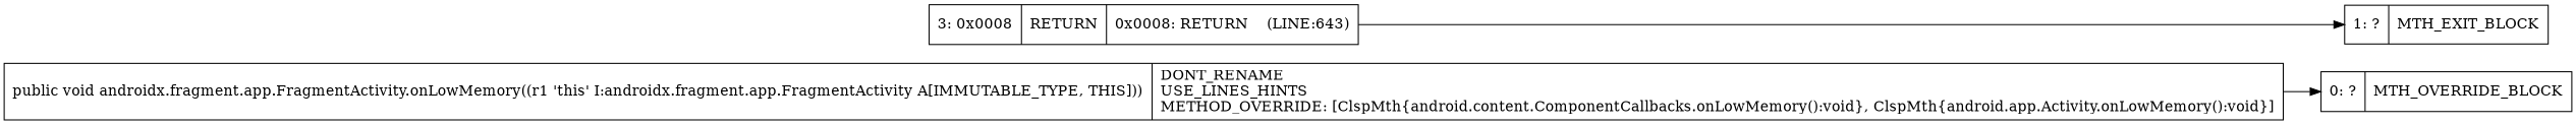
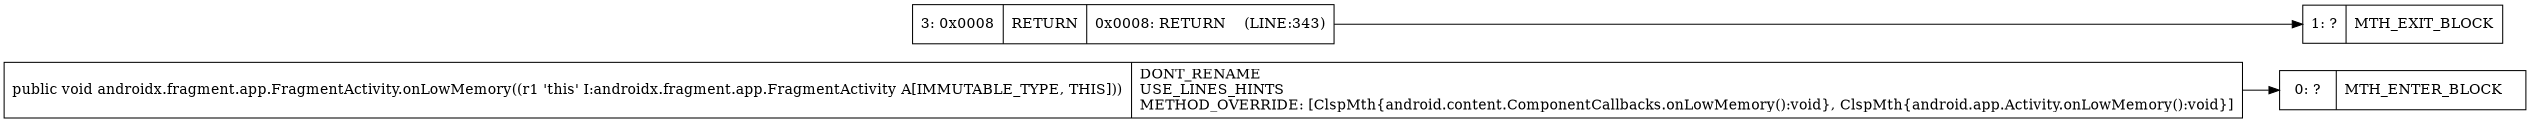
  digraph {
    fontname="DejaVu Serif"
    rankdir=LR
    node [fontname="DejaVu Serif" shape=record]
    edge [fontname="DejaVu Serif"]
-   n1 [label="{0\:\ ?|MTH_OVERRIDE_BLOCK\l}"]
-   n2 [label="{3\:\ 0x0008|RETURN\l|0x0008: RETURN    (LINE:643)\l}"]
+   n1 [label="{0\:\ ?|MTH_ENTER_BLOCK\l}"]
+   n2 [label="{3\:\ 0x0008|RETURN\l|0x0008: RETURN    (LINE:343)\l}"]
    n3 [label="{1\:\ ?|MTH_EXIT_BLOCK\l}"]
    n4 [label="{public void androidx.fragment.app.FragmentActivity.onLowMemory((r1 'this' I:androidx.fragment.app.FragmentActivity A[IMMUTABLE_TYPE, THIS]))  | DONT_RENAME\lUSE_LINES_HINTS\lMETHOD_OVERRIDE: [ClspMth\{android.content.ComponentCallbacks.onLowMemory():void\}, ClspMth\{android.app.Activity.onLowMemory():void\}]\l}"]
    n2 -> n3
    n4 -> n1
  }
